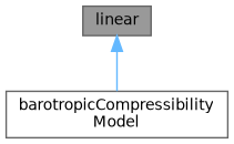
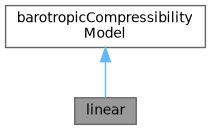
  digraph {
    node [color=gray40 fontname=Helvetica fontsize=10 shape=box style=filled]
    n1 [fillcolor=grey60 fontcolor=black height=0.2 label=linear width=0.4]
    n2 [fillcolor=white height=0.2 label="barotropicCompressibility\lModel" width=0.4]
-   n1 -> n2 [color=steelblue1 dir=back fontname=Helvetica fontsize=10 labelfontname=Helvetica labelfontsize=10 style=solid]
+   n2 -> n1 [color=steelblue1 dir=back fontname=Helvetica fontsize=10 labelfontname=Helvetica labelfontsize=10 style=solid]
  }
